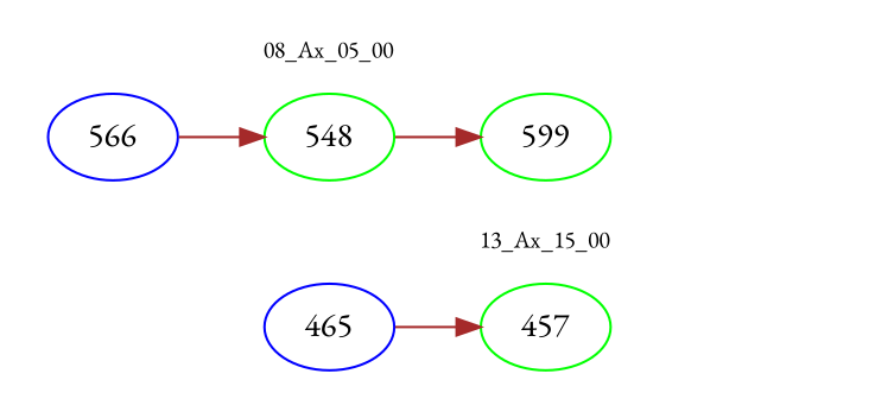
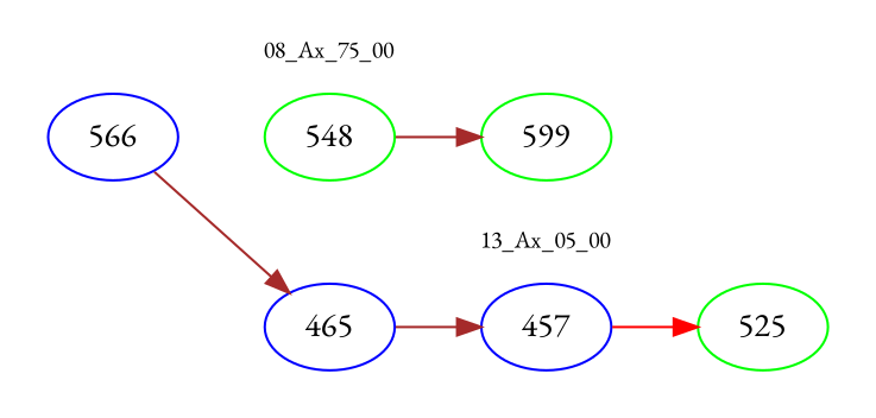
  digraph {
    fontname="EB Garamond"
    rankdir=LR
    node [color=green fontname="EB Garamond"]
    edge [color=brown fontname="EB Garamond"]
    n1 [color=blue label=566]
    n2 [label=548]
    n3 [label=599]
    n4 [color=blue label=465]
-   n5 [label=457]
+   n5 [color=blue label=457]
+   n6 [label=525]
    subgraph cluster_1 {
      color=white
      fontsize=10
-     label="08_Ax_05_00"
+     label="08_Ax_75_00"
      n1
      n2
      n3
    }
    subgraph cluster_2 {
      color=white
      fontsize=10
-     label="13_Ax_15_00"
+     label="13_Ax_05_00"
      n4
      n5
+     n6
    }
-   n1 -> n2
+   n1 -> n4
    n2 -> n3
    n4 -> n5
+   n5 -> n6 [color=red]
  }
